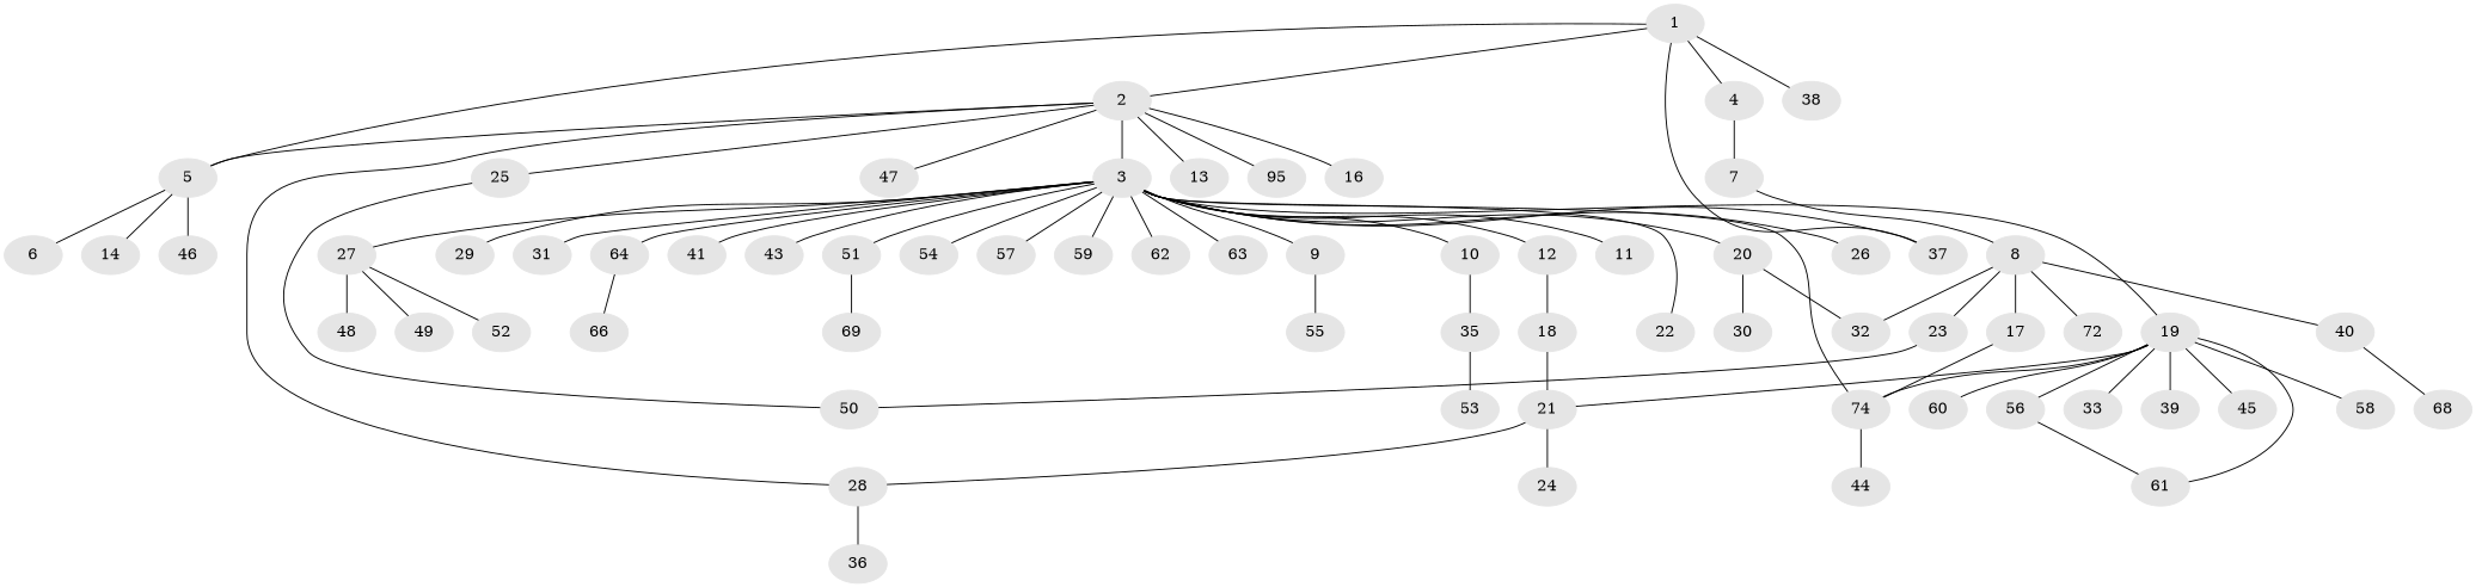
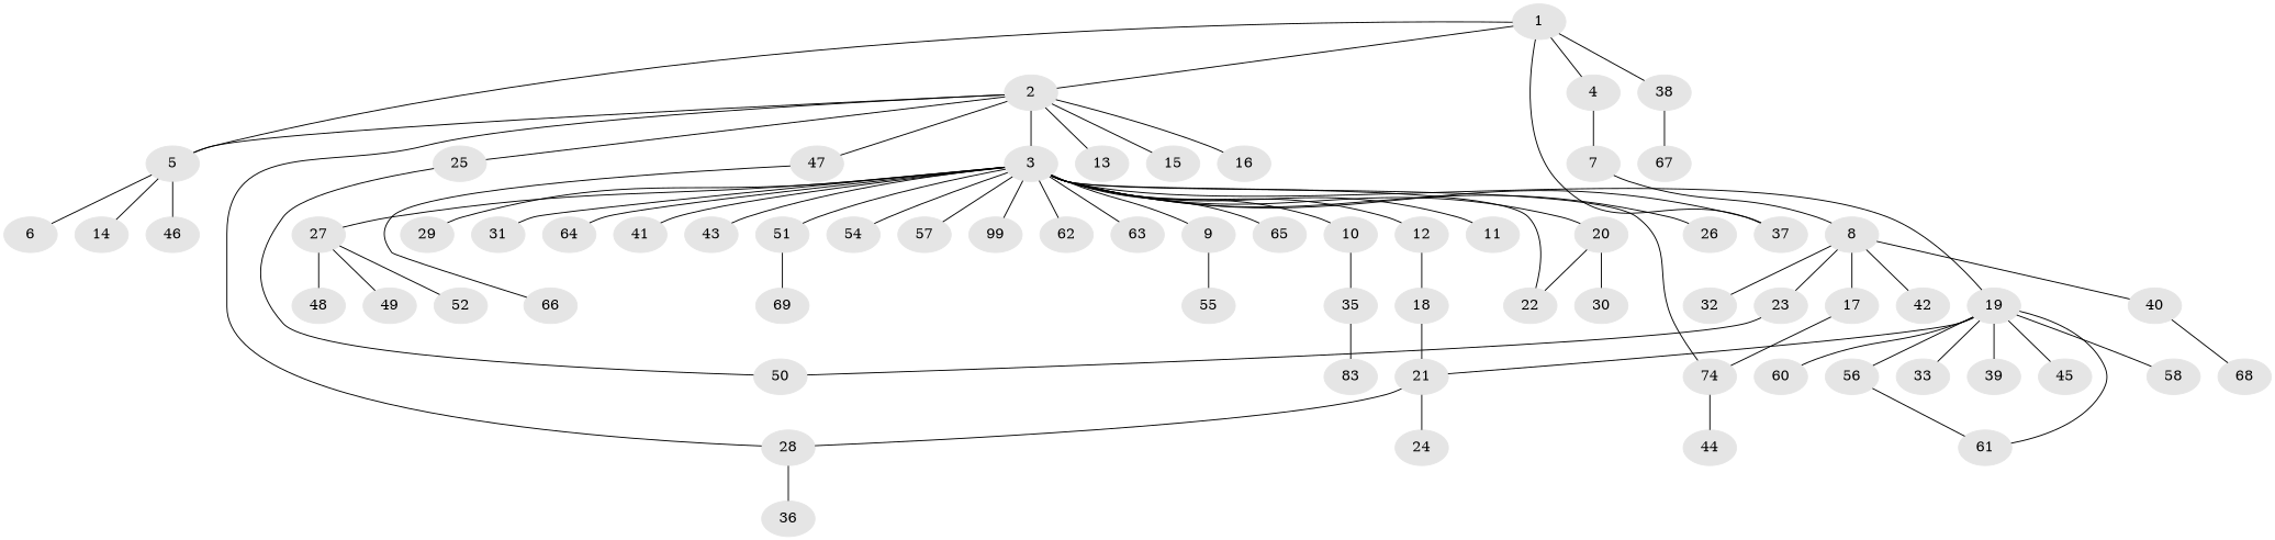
  graph {
    node [color=gray90 style=filled]
    1
    2
    4
    5
    37
    38
    3
    13
-   15 [label=95]
+   15
    16
    25
    28
    47
    7
    6
    14
    46
+   67
    9
    10
    11
    12
    19
    20
    22
    26
    27
    29
    31
    n30 [label=74]
    41
    43
    51
    54
    57
-   59
+   59 [label=99]
    62
    63
    64
+   65
    50
    36
    55
    35
    18
    21
    33
    39
    45
    56
    58
    60
    61
    32
    30
    48
    49
    52
    44
    69
    66
    8
    17
    23
    40
-   42 [label=72]
+   42
    68
-   53
+   53 [label=83]
    24
    1 -- 2
    1 -- 4
    1 -- 5
    1 -- 37
    1 -- 38
    2 -- 5
    2 -- 3
    2 -- 13
    2 -- 15
    2 -- 16
    2 -- 25
    2 -- 28
    2 -- 47
    4 -- 7
    5 -- 6
    5 -- 14
    5 -- 46
+   38 -- 67
    3 -- 37
    3 -- 9
    3 -- 10
    3 -- 11
    3 -- 12
    3 -- 19
    3 -- 20
    3 -- 22
    3 -- 26
    3 -- 27
    3 -- 29
    3 -- 31
    3 -- n30
    3 -- 41
    3 -- 43
    3 -- 51
    3 -- 54
    3 -- 57
    3 -- 59
    3 -- 62
    3 -- 63
    3 -- 64
+   3 -- 65
    25 -- 50
    28 -- 36
    7 -- 8
    9 -- 55
    10 -- 35
    12 -- 18
-   19 -- n30
    19 -- 21
    19 -- 33
    19 -- 39
    19 -- 45
    19 -- 56
    19 -- 58
    19 -- 60
    19 -- 61
-   20 -- 32
+   20 -- 22
    20 -- 30
    27 -- 48
    27 -- 49
    27 -- 52
    n30 -- 44
    51 -- 69
-   64 -- 66
+   47 -- 66
    35 -- 53
    18 -- 21
    21 -- 28
    21 -- 24
    56 -- 61
    8 -- 32
    8 -- 17
    8 -- 23
    8 -- 40
    8 -- 42
    17 -- n30
    23 -- 50
    40 -- 68
  }
